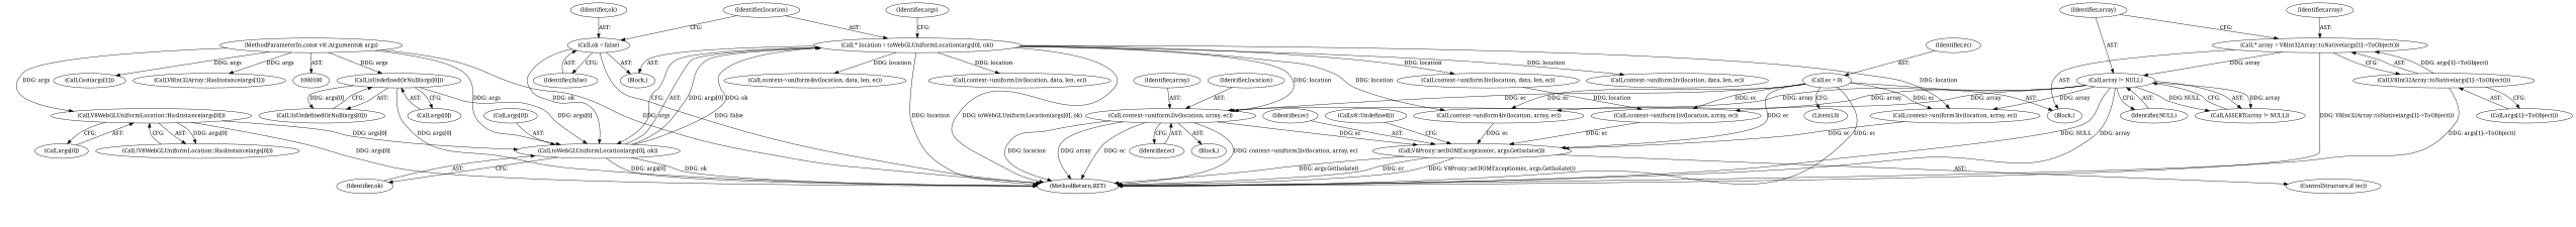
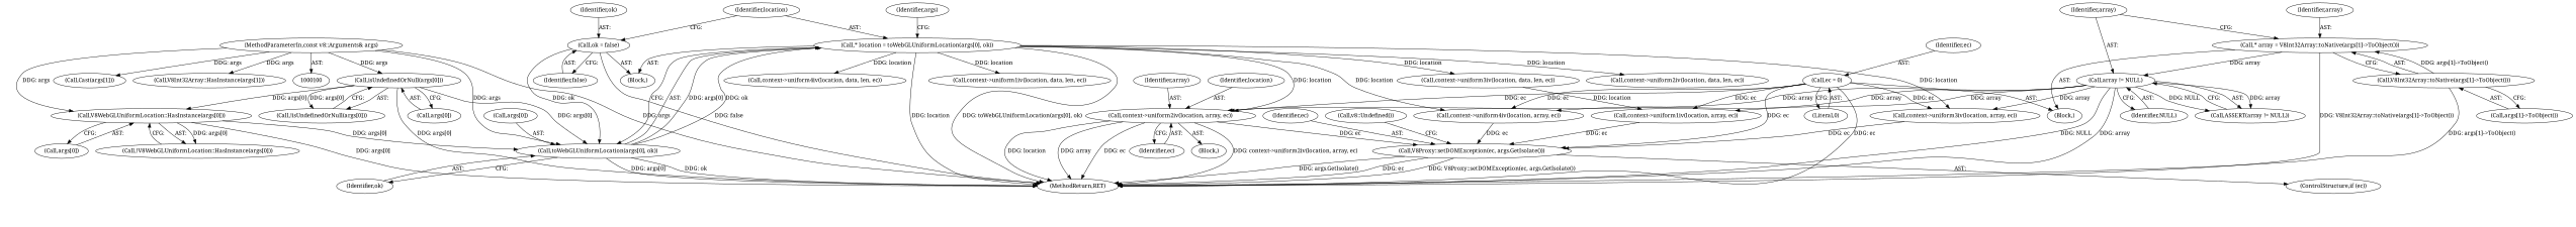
  digraph {
    fontname="Noto Serif"
    node [fontname="Noto Serif"]
    edge [fontname="Noto Serif"]
    n1 [label="(Call,context->uniform2iv(location, array, ec))"]
    n2 [label="(Call,V8Proxy::setDOMException(ec, args.GetIsolate()))"]
    n3 [label="(Identifier,ec)"]
    n4 [label="(MethodReturn,RET)"]
    n5 [label="(Block,)"]
    n6 [label="(ControlStructure,if (ec))"]
    n7 [label="(Call,* location = toWebGLUniformLocation(args[0], ok))"]
    n8 [label="(Call,toWebGLUniformLocation(args[0], ok))"]
    n9 [label="(Block,)"]
    n10 [label="(Call,context->uniform4iv(location, array, ec))"]
    n11 [label="(Call,context->uniform3iv(location, data, len, ec))"]
    n12 [label="(Call,context->uniform4iv(location, data, len, ec))"]
    n13 [label="(Call,context->uniform1iv(location, data, len, ec))"]
    n14 [label="(Call,context->uniform2iv(location, data, len, ec))"]
    n15 [label="(Call,context->uniform3iv(location, array, ec))"]
    n16 [label="(Identifier,ok)"]
    n17 [label="(Call,context->uniform1iv(location, array, ec))"]
    n18 [label="(Call,V8WebGLUniformLocation::HasInstance(args[0]))"]
    n19 [label="(Call,args[0])"]
    n20 [label="(Call,!V8WebGLUniformLocation::HasInstance(args[0]))"]
    n21 [label="(Call,isUndefinedOrNull(args[0]))"]
    n22 [label="(Call,args[0])"]
    n23 [label="(Call,!isUndefinedOrNull(args[0]))"]
    n24 [label="(MethodParameterIn,const v8::Arguments& args)"]
    n25 [label="(Call,Cast(args[1]))"]
    n26 [label="(Call,V8Int32Array::HasInstance(args[1]))"]
    1000100
    n28 [label="(Call,ok = false)"]
    n29 [label="(Identifier,false)"]
    n30 [label="(Call,array != NULL)"]
    n31 [label="(Identifier,NULL)"]
    n32 [label="(Call,ASSERT(array != NULL))"]
    n33 [label="(Call,* array = V8Int32Array::toNative(args[1]->ToObject()))"]
    n34 [label="(Call,V8Int32Array::toNative(args[1]->ToObject()))"]
    n35 [label="(Block,)"]
    n36 [label="(Call,args[1]->ToObject())"]
    n37 [label="(Call,ec = 0)"]
    n38 [label="(Literal,0)"]
    n39 [label="(Identifier,ec)"]
    n40 [label="(Identifier,ec)"]
    n41 [label="(Identifier,array)"]
    n42 [label="(Identifier,array)"]
    n43 [label="(Identifier,ok)"]
    n44 [label="(Identifier,location)"]
    n45 [label="(Identifier,args)"]
    n46 [label="(Identifier,location)"]
    n47 [label="(Call,v8::Undefined())"]
    n48 [label="(Identifier,array)"]
    n49 [label="(Call,args[0])"]
    n1 -> n2 [label="DDG: ec"]
    n1 -> n3 [label="CFG: "]
    n1 -> n4 [label="DDG: location"]
    n1 -> n4 [label="DDG: array"]
    n1 -> n4 [label="DDG: ec"]
    n1 -> n4 [label="DDG: context->uniform2iv(location, array, ec)"]
    n1 -> n5 [label="AST: "]
    n2 -> n4 [label="DDG: args.GetIsolate()"]
    n2 -> n4 [label="DDG: ec"]
    n2 -> n4 [label="DDG: V8Proxy::setDOMException(ec, args.GetIsolate())"]
    n2 -> n6 [label="AST: "]
    n3 -> n1 [label="AST: "]
    n7 -> n1 [label="DDG: location"]
    n7 -> n4 [label="DDG: location"]
    n7 -> n4 [label="DDG: toWebGLUniformLocation(args[0], ok)"]
    n7 -> n8 [label="CFG: "]
    n7 -> n9 [label="AST: "]
    n7 -> n10 [label="DDG: location"]
    n7 -> n11 [label="DDG: location"]
    n7 -> n12 [label="DDG: location"]
    n7 -> n13 [label="DDG: location"]
    n7 -> n14 [label="DDG: location"]
    n7 -> n15 [label="DDG: location"]
    n8 -> n4 [label="DDG: args[0]"]
    n8 -> n4 [label="DDG: ok"]
    n8 -> n7 [label="AST: "]
    n8 -> n7 [label="DDG: args[0]"]
    n8 -> n7 [label="DDG: ok"]
    n8 -> n16 [label="CFG: "]
    n10 -> n2 [label="DDG: ec"]
    n11 -> n17 [label="DDG: location"]
    n15 -> n2 [label="DDG: ec"]
    n16 -> n8 [label="AST: "]
    n17 -> n2 [label="DDG: ec"]
    n18 -> n4 [label="DDG: args[0]"]
    n18 -> n8 [label="DDG: args[0]"]
    n18 -> n19 [label="CFG: "]
    n18 -> n20 [label="AST: "]
    n18 -> n20 [label="DDG: args[0]"]
    n19 -> n18 [label="AST: "]
    n20 -> n18 [label="CFG: "]
    n21 -> n4 [label="DDG: args[0]"]
    n21 -> n8 [label="DDG: args[0]"]
+   n21 -> n18 [label="DDG: args[0]"]
    n21 -> n22 [label="CFG: "]
    n21 -> n23 [label="AST: "]
    n21 -> n23 [label="DDG: args[0]"]
    n22 -> n21 [label="AST: "]
    n23 -> n21 [label="CFG: "]
    n24 -> n4 [label="DDG: args"]
    n24 -> n8 [label="DDG: args"]
    n24 -> n18 [label="DDG: args"]
    n24 -> n21 [label="DDG: args"]
    n24 -> n25 [label="DDG: args"]
    n24 -> n26 [label="DDG: args"]
    n24 -> 1000100 [label="AST: "]
    n28 -> n4 [label="DDG: false"]
    n28 -> n8 [label="DDG: ok"]
    n28 -> n9 [label="AST: "]
    n28 -> n29 [label="CFG: "]
    n29 -> n28 [label="AST: "]
    n30 -> n1 [label="DDG: array"]
    n30 -> n4 [label="DDG: NULL"]
    n30 -> n4 [label="DDG: array"]
    n30 -> n10 [label="DDG: array"]
    n30 -> n15 [label="DDG: array"]
    n30 -> n17 [label="DDG: array"]
    n30 -> n31 [label="CFG: "]
    n30 -> n32 [label="AST: "]
    n30 -> n32 [label="DDG: array"]
    n30 -> n32 [label="DDG: NULL"]
    n31 -> n30 [label="AST: "]
    n32 -> n30 [label="CFG: "]
    n33 -> n4 [label="DDG: V8Int32Array::toNative(args[1]->ToObject())"]
    n33 -> n30 [label="DDG: array"]
    n33 -> n34 [label="CFG: "]
    n33 -> n35 [label="AST: "]
    n34 -> n4 [label="DDG: args[1]->ToObject()"]
    n34 -> n33 [label="AST: "]
    n34 -> n33 [label="DDG: args[1]->ToObject()"]
    n34 -> n36 [label="CFG: "]
    n36 -> n34 [label="AST: "]
    n37 -> n1 [label="DDG: ec"]
    n37 -> n2 [label="DDG: ec"]
    n37 -> n4 [label="DDG: ec"]
    n37 -> n10 [label="DDG: ec"]
    n37 -> n15 [label="DDG: ec"]
    n37 -> n17 [label="DDG: ec"]
    n37 -> n35 [label="AST: "]
    n37 -> n38 [label="CFG: "]
+   n38 -> n37 [label="AST: "]
    n39 -> n37 [label="AST: "]
    n40 -> n2 [label="AST: "]
    n41 -> n1 [label="AST: "]
    n42 -> n30 [label="AST: "]
    n42 -> n33 [label="CFG: "]
    n43 -> n28 [label="AST: "]
    n44 -> n1 [label="AST: "]
    n45 -> n7 [label="CFG: "]
    n46 -> n7 [label="AST: "]
    n46 -> n28 [label="CFG: "]
    n47 -> n2 [label="CFG: "]
    n48 -> n33 [label="AST: "]
    n49 -> n8 [label="AST: "]
  }
